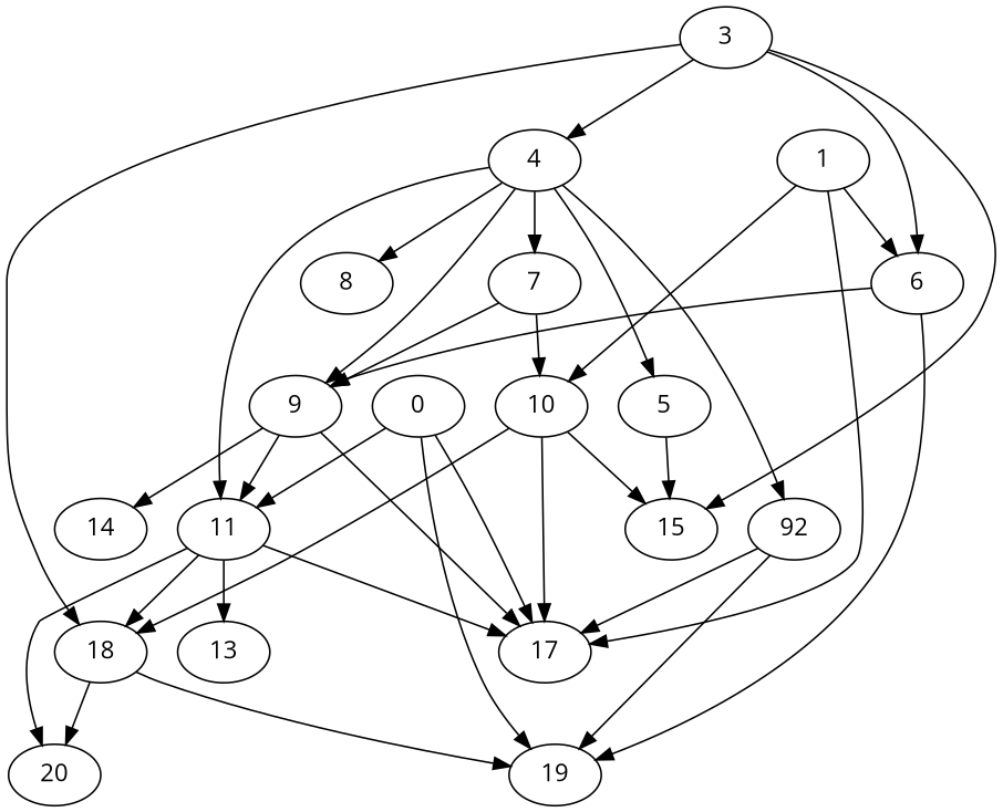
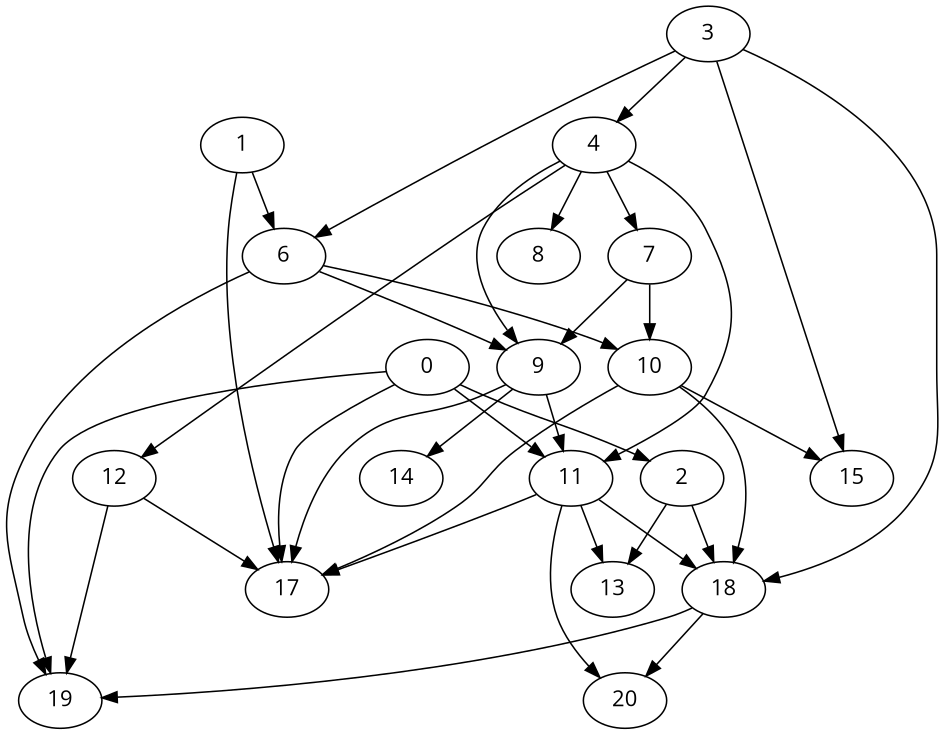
  digraph {
    fontname="Open Sans"
    node [Weight=17 fontname="Open Sans"]
    edge [Weight=4 fontname="Open Sans"]
    3
    4 [Weight=10]
    6 [Weight=15]
    15 [Weight=10]
    18 [Weight=4]
    7 [Weight=11]
    9 [Weight=19]
-   5
    11 [Weight=15]
-   12 [Weight=15 label=92]
+   12 [Weight=15]
    8 [Weight=6]
    10 [Weight=8]
    19 [Weight=8]
    20 [Weight=6]
    1
    17 [Weight=10]
    14 [Weight=13]
    13 [Weight=8]
    0 [Weight=4]
+   2 [Weight=19]
    3 -> 4 [Weight=10]
    3 -> 6
    3 -> 15 [Weight=2]
    3 -> 18
    4 -> 7 [Weight=5]
    4 -> 9 [Weight=8]
-   4 -> 5 [Weight=6]
    4 -> 11 [Weight=8]
    4 -> 12 [Weight=5]
    4 -> 8 [Weight=5]
    6 -> 9 [Weight=10]
-   1 -> 10 [Weight=5]
+   6 -> 10 [Weight=5]
    6 -> 19 [Weight=3]
    18 -> 19 [Weight=2]
    18 -> 20 [Weight=5]
    7 -> 9 [Weight=8]
    7 -> 10 [Weight=6]
    9 -> 11 [Weight=7]
    9 -> 17 [Weight=2]
    9 -> 14 [Weight=2]
-   5 -> 15 [Weight=7]
    11 -> 18 [Weight=9]
    11 -> 20 [Weight=7]
    11 -> 17 [Weight=8]
    11 -> 13 [Weight=2]
    12 -> 19 [Weight=2]
    12 -> 17
    10 -> 15
    10 -> 18 [Weight=7]
    10 -> 17
    1 -> 6 [Weight=9]
    1 -> 17 [Weight=3]
    0 -> 11
    0 -> 19 [Weight=6]
    0 -> 17 [Weight=9]
+   0 -> 2 [Weight=3]
+   2 -> 18 [Weight=9]
+   2 -> 13 [Weight=8]
  }
